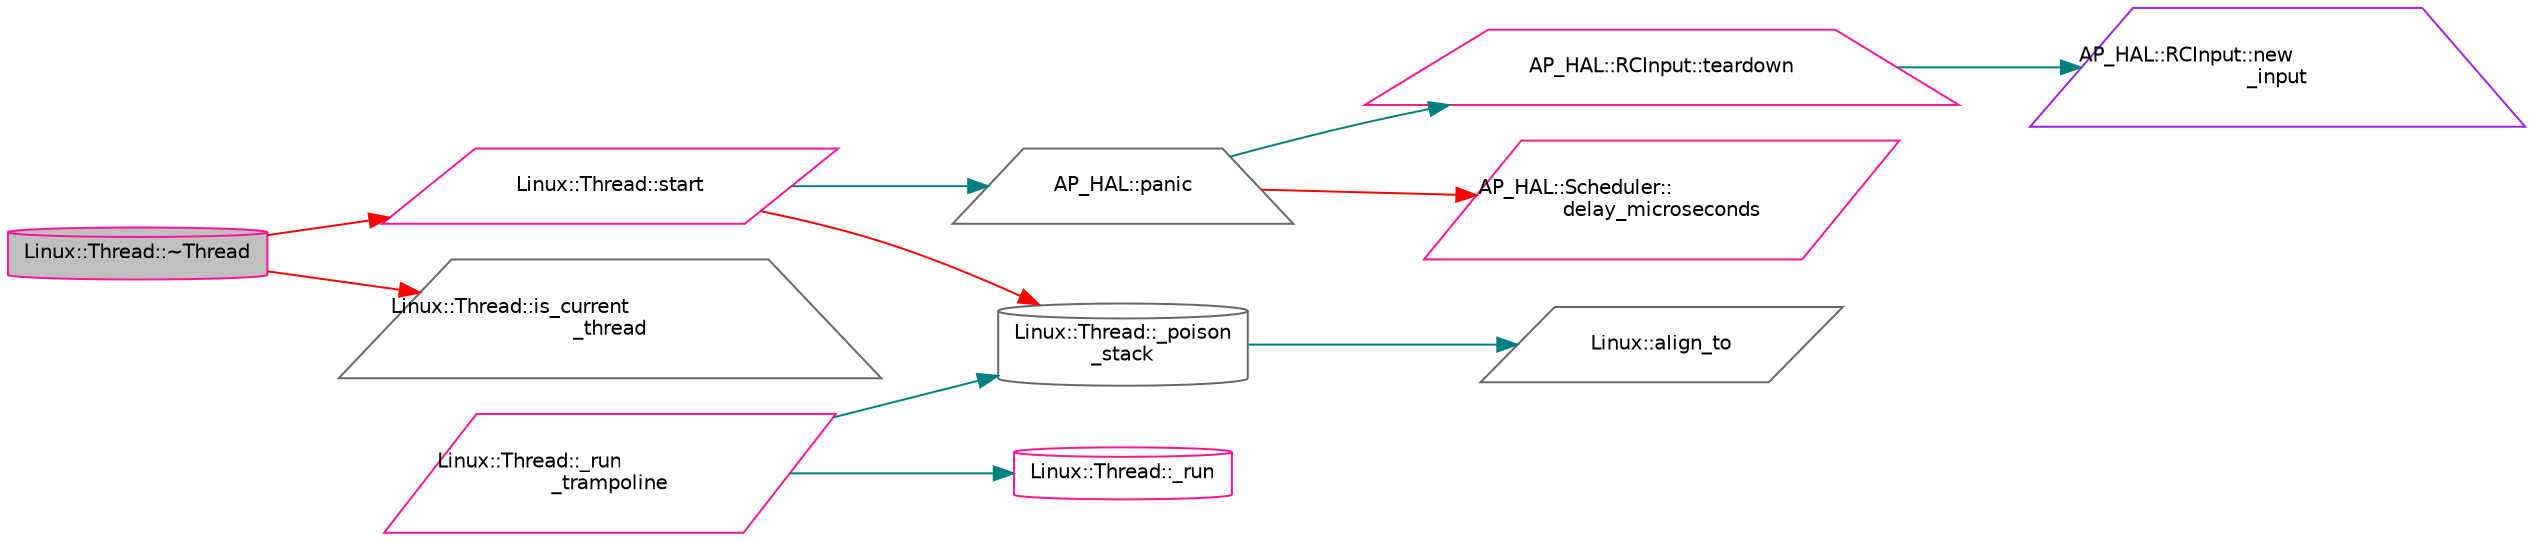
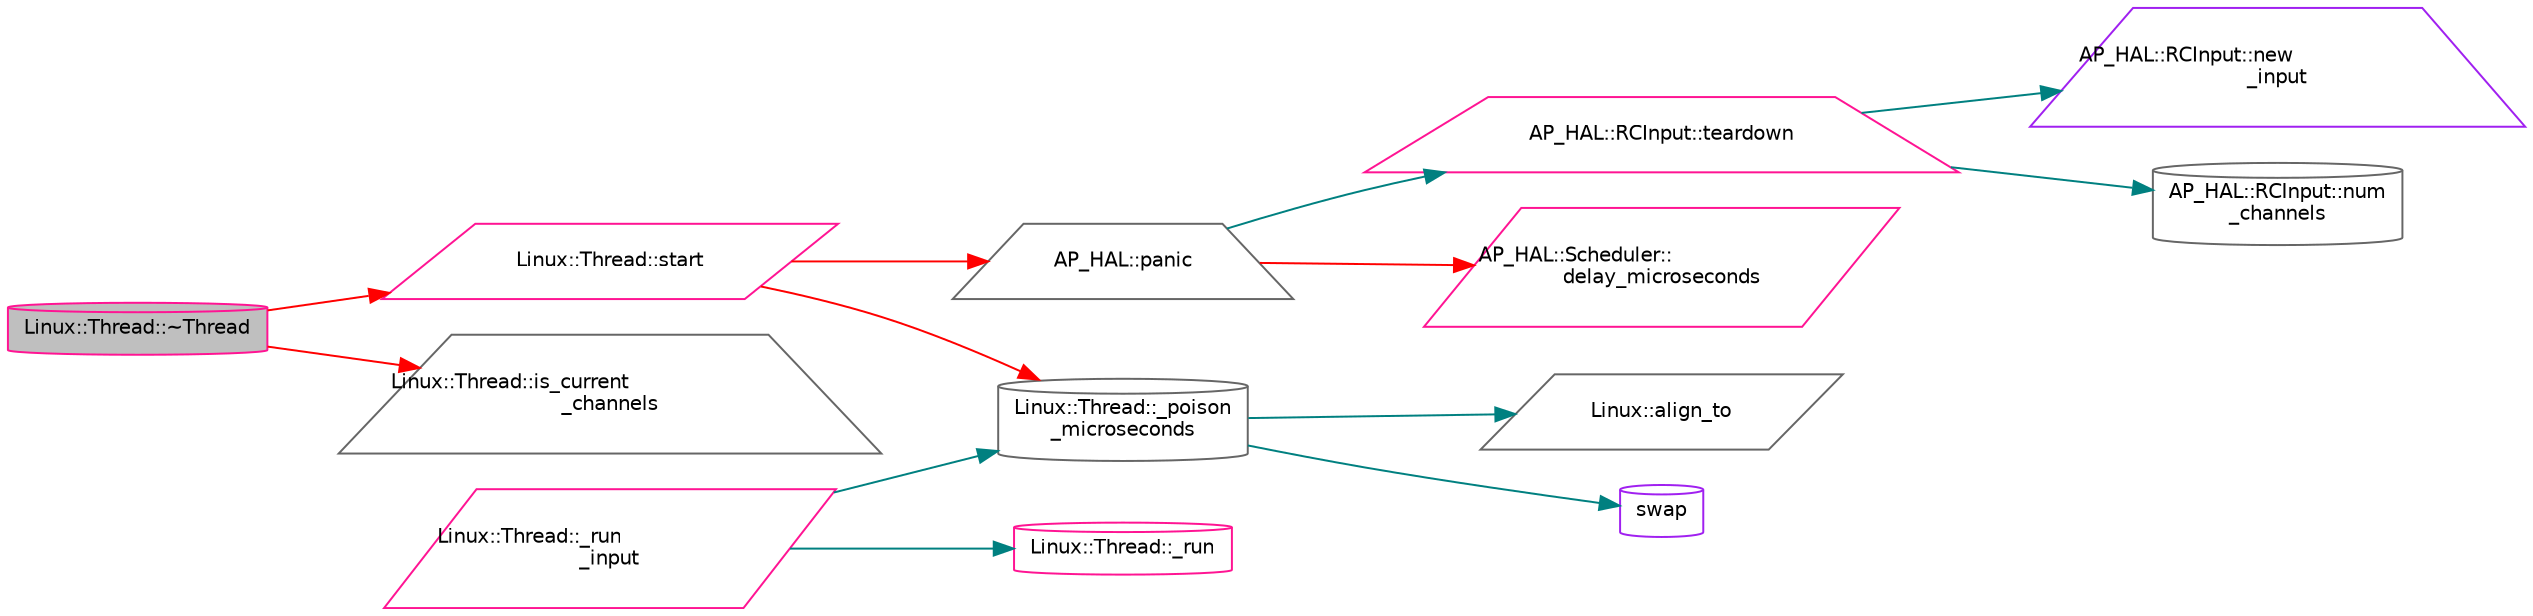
  digraph {
    rankdir=LR
    node [color=deeppink fillcolor=white fontname=Helvetica fontsize=10 shape=cylinder style=filled]
    edge [color=teal fontname=Helvetica fontsize=10 labelfontname=Helvetica labelfontsize=10 style=solid]
    n1 [fillcolor=grey75 fontcolor=black height=0.2 label="Linux::Thread::~Thread" width=0.4]
    n2 [height=0.2 label="Linux::Thread::start" shape=parallelogram width=0.4]
-   n3 [color=gray40 height=0.2 label="Linux::Thread::is_current\l_thread" shape=trapezium width=0.4]
+   n3 [color=gray40 height=0.2 label="Linux::Thread::is_current\l_channels" shape=trapezium width=0.4]
    n4 [color=gray40 height=0.2 label="AP_HAL::panic" shape=trapezium width=0.4]
-   n5 [color=gray40 height=0.2 label="Linux::Thread::_poison\l_stack" width=0.4]
+   n5 [color=gray40 height=0.2 label="Linux::Thread::_poison\l_microseconds" width=0.4]
    n6 [height=0.2 label="AP_HAL::RCInput::teardown" shape=trapezium width=0.4]
    n7 [height=0.2 label="AP_HAL::Scheduler::\ldelay_microseconds" shape=parallelogram width=0.4]
-   n8 [height=0.2 label="Linux::Thread::_run\l_trampoline" shape=parallelogram width=0.4]
+   n8 [height=0.2 label="Linux::Thread::_run\l_input" shape=parallelogram width=0.4]
    n9 [height=0.2 label="Linux::Thread::_run" width=0.4]
    n10 [color=purple height=0.2 label="AP_HAL::RCInput::new\l_input" shape=trapezium width=0.4]
+   n11 [color=gray40 height=0.2 label="AP_HAL::RCInput::num\l_channels" width=0.4]
    n12 [color=gray40 height=0.2 label="Linux::align_to" shape=parallelogram width=0.4]
+   n13 [color=purple height=0.2 label=swap width=0.4]
    n1 -> n2 [color=red]
    n1 -> n3 [color=red]
-   n2 -> n4
+   n2 -> n4 [color=red]
    n2 -> n5 [color=red]
    n4 -> n6
    n4 -> n7 [color=red]
    n5 -> n12
+   n5 -> n13
    n6 -> n10
+   n6 -> n11
    n8 -> n5
    n8 -> n9
  }
